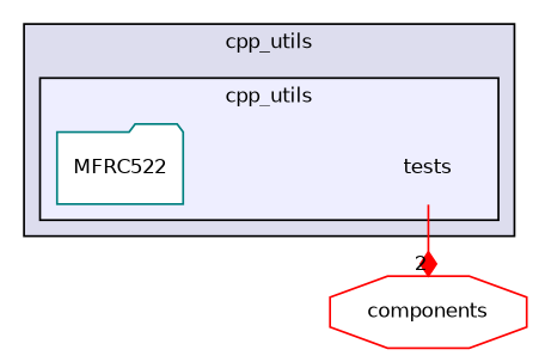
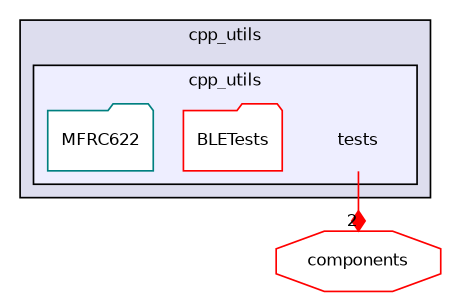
  digraph {
    compound=true
    node [fontname=Helvetica fontsize=10 shape=folder color=teal fillcolor=white style=filled]
    n1 [label=tests shape=plaintext fillcolor="" style=""]
-   n3 [label=MFRC522]
+   n2 [color=red label=BLETests]
+   n3 [label=MFRC622]
    n4 [color=red label=components shape=octagon]
    subgraph cluster_1 {
      bgcolor="#ddddee"
      fontname=Helvetica
      fontsize=10
      label=cpp_utils
      pencolor=black
      subgraph cluster_2 {
        bgcolor="#eeeeff"
        fontname=Helvetica
        fontsize=10
        pencolor=black
        n1
+       n2
        n3
      }
    }
    n1 -> n4 [headlabel=2 labeldistance=1.5 labelfontname=Helvetica labelfontsize=10 color=red arrowhead=diamond]
  }
